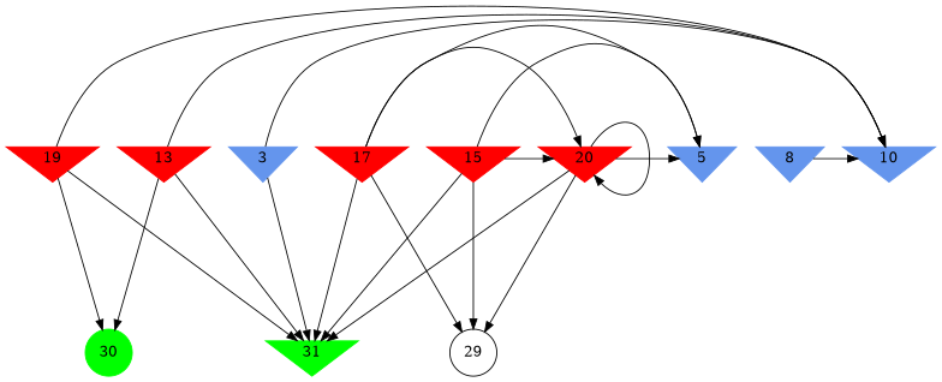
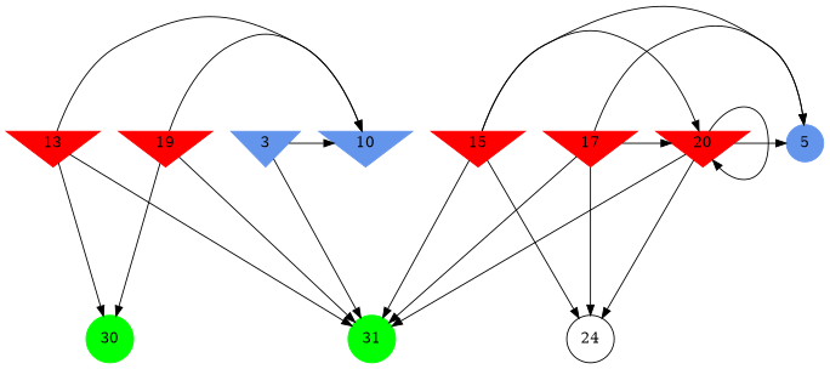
  digraph {
    ranksep=2.0
    node [color=red shape=invtriangle style=filled]
    3 [color=cornflowerblue]
-   5 [color=cornflowerblue]
-   8 [color=cornflowerblue]
+   5 [color=cornflowerblue shape=circle]
    10 [color=cornflowerblue]
    13
    15
    17
    19
    20
-   24 [color=black shape=circle label=29 style=""]
+   24 [color=black shape=circle style=""]
    30 [color=green shape=circle]
-   31 [color=green]
+   31 [color=green shape=circle]
    subgraph sub_1 {
      rank=same
      3
      5
-     8
      10
      13
      15
      17
      19
      20
    }
    subgraph sub_2 {
      rank=same
      24
    }
    subgraph sub_3 {
      rank=same
      30
      31
    }
    3 -> 10
    3 -> 31
-   8 -> 10
    13 -> 10
    13 -> 30
    13 -> 31
    15 -> 5
    15 -> 20
    15 -> 24
    15 -> 31
    17 -> 5
    17 -> 20
    17 -> 24
    17 -> 31
    19 -> 10
    19 -> 30
    19 -> 31
    20 -> 5
    20 -> 20
    20 -> 24
    20 -> 31
  }
